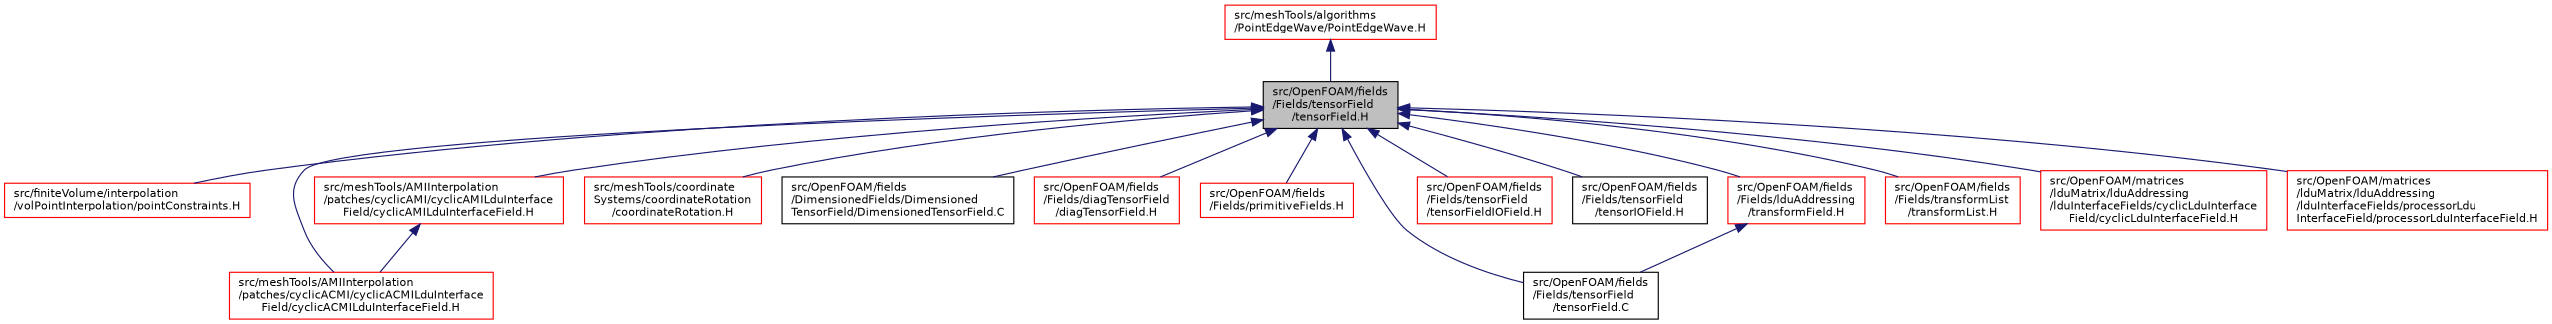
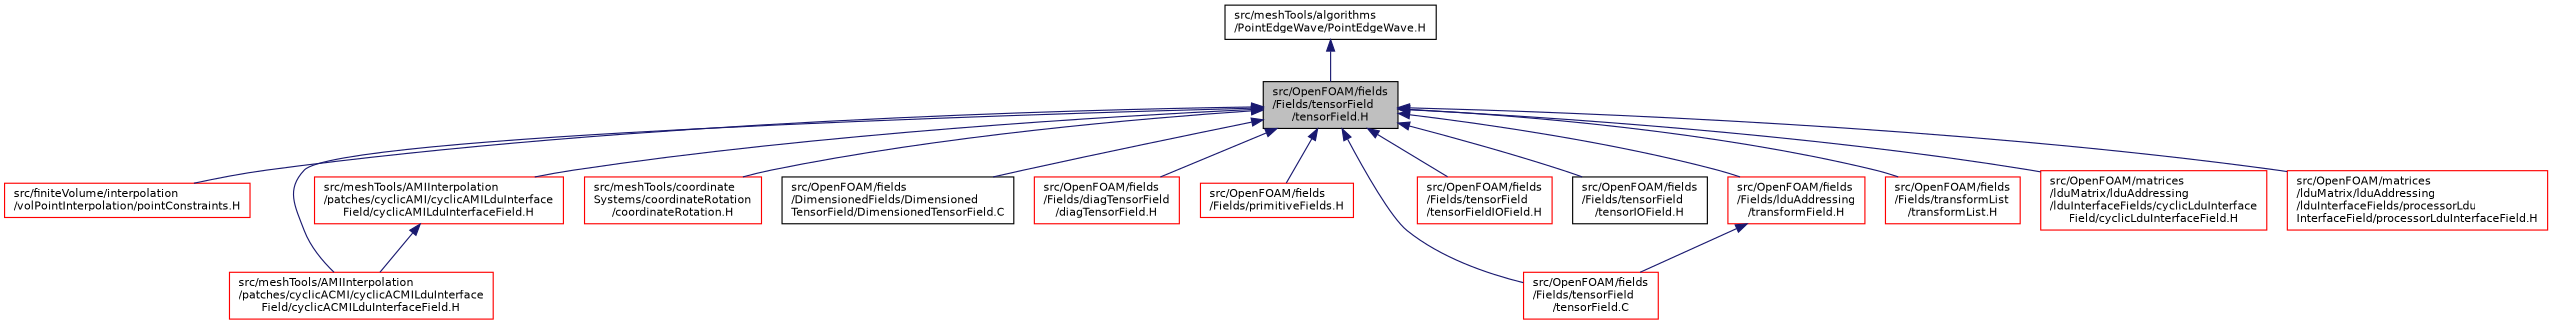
  digraph {
    node [color=red fontname=Helvetica fontsize=10 shape=record]
    edge [color=midnightblue dir=back fontname=Helvetica fontsize=10 labelfontname=Helvetica labelfontsize=10 style=solid]
    n1 [color=black fillcolor=grey75 fontcolor=black height=0.2 label="src/OpenFOAM/fields\l/Fields/tensorField\l/tensorField.H" style=filled width=0.4]
    n2 [height=0.2 label="src/finiteVolume/interpolation\l/volPointInterpolation/pointConstraints.H" width=0.4]
    n3 [height=0.2 label="src/meshTools/AMIInterpolation\l/patches/cyclicACMI/cyclicACMILduInterface\lField/cyclicACMILduInterfaceField.H" width=0.4]
    n4 [height=0.2 label="src/meshTools/AMIInterpolation\l/patches/cyclicAMI/cyclicAMILduInterface\lField/cyclicAMILduInterfaceField.H" width=0.4]
    n5 [height=0.2 label="src/meshTools/coordinate\lSystems/coordinateRotation\l/coordinateRotation.H" width=0.4]
    n6 [color=black height=0.2 label="src/OpenFOAM/fields\l/DimensionedFields/Dimensioned\lTensorField/DimensionedTensorField.C" width=0.4]
    n7 [height=0.2 label="src/OpenFOAM/fields\l/Fields/diagTensorField\l/diagTensorField.H" width=0.4]
    n8 [height=0.2 label="src/OpenFOAM/fields\l/Fields/primitiveFields.H" width=0.4]
-   n9 [color=black height=0.2 label="src/OpenFOAM/fields\l/Fields/tensorField\l/tensorField.C" width=0.4]
+   n9 [height=0.2 label="src/OpenFOAM/fields\l/Fields/tensorField\l/tensorField.C" width=0.4]
    n10 [height=0.2 label="src/OpenFOAM/fields\l/Fields/tensorField\l/tensorFieldIOField.H" width=0.4]
    n11 [color=black height=0.2 label="src/OpenFOAM/fields\l/Fields/tensorField\l/tensorIOField.H" width=0.4]
    n12 [height=0.2 label="src/OpenFOAM/fields\l/Fields/lduAddressing\l/transformField.H" width=0.4]
    n13 [height=0.2 label="src/OpenFOAM/fields\l/Fields/transformList\l/transformList.H" width=0.4]
    n14 [height=0.2 label="src/OpenFOAM/matrices\l/lduMatrix/lduAddressing\l/lduInterfaceFields/cyclicLduInterface\lField/cyclicLduInterfaceField.H" width=0.4]
    n15 [height=0.2 label="src/OpenFOAM/matrices\l/lduMatrix/lduAddressing\l/lduInterfaceFields/processorLdu\lInterfaceField/processorLduInterfaceField.H" width=0.4]
-   n16 [height=0.2 label="src/meshTools/algorithms\l/PointEdgeWave/PointEdgeWave.H" width=0.4]
+   n16 [color=black height=0.2 label="src/meshTools/algorithms\l/PointEdgeWave/PointEdgeWave.H" width=0.4]
    n1 -> n2
    n1 -> n3
    n1 -> n4
    n1 -> n5
    n1 -> n6
    n1 -> n7
    n1 -> n8
    n1 -> n9
    n1 -> n10
    n1 -> n11
    n1 -> n12
    n1 -> n13
    n1 -> n14
    n1 -> n15
    n4 -> n3
    n12 -> n9
    n16 -> n1
  }
